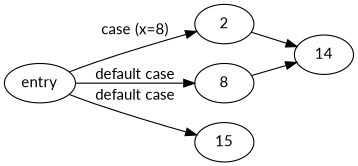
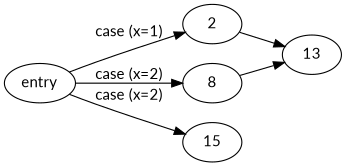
  digraph {
    fontname=Lato
    rankdir=LR
    node [fontname=Lato]
    edge [fontname=Lato]
    n1 [label=entry]
    n2 [label=2]
    8
    n4 [label=15]
-   14
-   n1 -> n2 [label="case (x=8)"]
-   n1 -> 8 [label="default case"]
-   n1 -> n4 [label="default case"]
+   14 [label=13]
+   n1 -> n2 [label="case (x=1)"]
+   n1 -> 8 [label="case (x=2)"]
+   n1 -> n4 [label="case (x=2)"]
    n2 -> 14
    8 -> 14
  }
